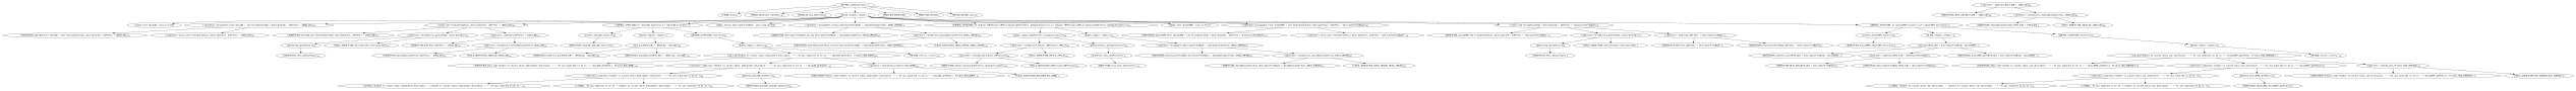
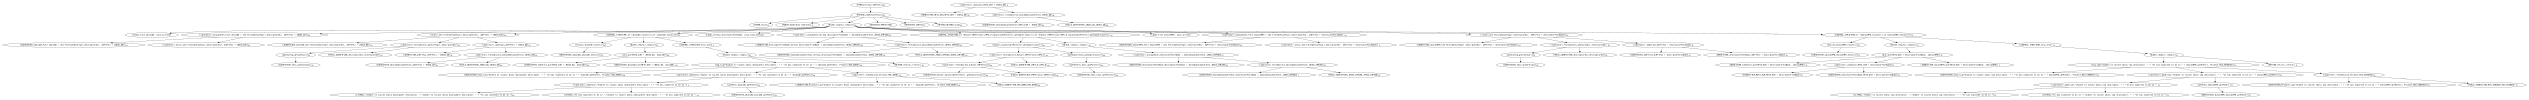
  digraph {
    fontname="JetBrains Mono"
    node [fontname="JetBrains Mono"]
    edge [fontname="JetBrains Mono"]
    n1 [label=<(METHOD,addVendorFiles)<SUB>55</SUB>>]
    n2 [label=<(PARAM,this)<SUB>51</SUB>>]
    n3 [label=<(PARAM,Hashtable ejbFiles)<SUB>55</SUB>>]
    n4 [label=<(PARAM,String ddPrefix)<SUB>55</SUB>>]
    n5 [label=<(BLOCK,&lt;empty&gt;,&lt;empty&gt;)<SUB>55</SUB>>]
    n6 [label=<(MODIFIER,PROTECTED)>]
    n7 [label=<(MODIFIER,VIRTUAL)>]
    n8 [label=<(METHOD_RETURN,void)<SUB>55</SUB>>]
    n9 [label=<(LOCAL,File jbossDD: java.io.File)>]
    n10 [label=<(&lt;operator&gt;.assignment,File jbossDD = new File(getConfig().descriptorDir, ddPrefix + JBOSS_DD))<SUB>56</SUB>>]
    n11 [label=<(&lt;init&gt;,new File(getConfig().descriptorDir, ddPrefix + JBOSS_DD))<SUB>56</SUB>>]
    n12 [label=<(CONTROL_STRUCTURE,if (jbossDD.exists()),if (jbossDD.exists()))<SUB>57</SUB>>]
    n13 [label=<(LOCAL,String descriptorFileName: java.lang.String)>]
    n14 [label=<(&lt;operator&gt;.assignment,String descriptorFileName = JbossDeploymentTool.JBOSS_CMP10D)<SUB>65</SUB>>]
    n15 [label=<(CONTROL_STRUCTURE,if (EjbJar.CMPVersion.CMP2_0.equals(getParent().getCmpversion())),if (EjbJar.CMPVersion.CMP2_0.equals(getParent().getCmpversion())))<SUB>66</SUB>>]
    n16 [label=<(LOCAL,File jbossCMPD: java.io.File)>]
    n17 [label=<(&lt;operator&gt;.assignment,File jbossCMPD = new File(getConfig().descriptorDir, ddPrefix + descriptorFileName))<SUB>69</SUB>>]
    n18 [label=<(&lt;init&gt;,new File(getConfig().descriptorDir, ddPrefix + descriptorFileName))<SUB>70</SUB>>]
    n19 [label=<(CONTROL_STRUCTURE,if (jbossCMPD.exists()),if (jbossCMPD.exists()))<SUB>72</SUB>>]
    n20 [label=<(IDENTIFIER,jbossDD,File jbossDD = new File(getConfig().descriptorDir, ddPrefix + JBOSS_DD))<SUB>56</SUB>>]
    n21 [label=<(&lt;operator&gt;.alloc,new File(getConfig().descriptorDir, ddPrefix + JBOSS_DD))<SUB>56</SUB>>]
    n22 [label=<(IDENTIFIER,jbossDD,new File(getConfig().descriptorDir, ddPrefix + JBOSS_DD))<SUB>56</SUB>>]
    n23 [label=<(&lt;operator&gt;.fieldAccess,getConfig().descriptorDir)<SUB>56</SUB>>]
    n24 [label=<(&lt;operator&gt;.addition,ddPrefix + JBOSS_DD)<SUB>56</SUB>>]
    n25 [label=<(exists,jbossDD.exists())<SUB>57</SUB>>]
    n26 [label=<(BLOCK,&lt;empty&gt;,&lt;empty&gt;)<SUB>57</SUB>>]
    n27 [label=<(CONTROL_STRUCTURE,else,else)<SUB>59</SUB>>]
    n28 [label=<(IDENTIFIER,descriptorFileName,String descriptorFileName = JbossDeploymentTool.JBOSS_CMP10D)<SUB>65</SUB>>]
    n29 [label=<(&lt;operator&gt;.fieldAccess,JbossDeploymentTool.JBOSS_CMP10D)<SUB>65</SUB>>]
    n30 [label=<(equals,equals(getParent().getCmpversion()))<SUB>66</SUB>>]
    n31 [label=<(BLOCK,&lt;empty&gt;,&lt;empty&gt;)<SUB>66</SUB>>]
    n32 [label=<(IDENTIFIER,jbossCMPD,File jbossCMPD = new File(getConfig().descriptorDir, ddPrefix + descriptorFileName))<SUB>69</SUB>>]
    n33 [label=<(&lt;operator&gt;.alloc,new File(getConfig().descriptorDir, ddPrefix + descriptorFileName))<SUB>70</SUB>>]
    n34 [label=<(IDENTIFIER,jbossCMPD,new File(getConfig().descriptorDir, ddPrefix + descriptorFileName))<SUB>69</SUB>>]
    n35 [label=<(&lt;operator&gt;.fieldAccess,getConfig().descriptorDir)<SUB>70</SUB>>]
    n36 [label=<(&lt;operator&gt;.addition,ddPrefix + descriptorFileName)<SUB>70</SUB>>]
    n37 [label=<(exists,jbossCMPD.exists())<SUB>72</SUB>>]
    n38 [label=<(BLOCK,&lt;empty&gt;,&lt;empty&gt;)<SUB>72</SUB>>]
    n39 [label=<(CONTROL_STRUCTURE,else,else)<SUB>74</SUB>>]
    n40 [label=<(getConfig,getConfig())<SUB>56</SUB>>]
    n41 [label=<(FIELD_IDENTIFIER,descriptorDir,descriptorDir)<SUB>56</SUB>>]
    n42 [label=<(IDENTIFIER,ddPrefix,ddPrefix + JBOSS_DD)<SUB>56</SUB>>]
    n43 [label=<(&lt;operator&gt;.fieldAccess,JbossDeploymentTool.JBOSS_DD)<SUB>56</SUB>>]
    n44 [label=<(IDENTIFIER,this,getConfig())<SUB>56</SUB>>]
    n45 [label=<(IDENTIFIER,JbossDeploymentTool,ddPrefix + JBOSS_DD)<SUB>56</SUB>>]
    n46 [label=<(FIELD_IDENTIFIER,JBOSS_DD,JBOSS_DD)<SUB>56</SUB>>]
    n47 [label=<(IDENTIFIER,jbossDD,jbossDD.exists())<SUB>57</SUB>>]
    n48 [label=<(put,put(META_DIR + JBOSS_DD, jbossDD))<SUB>58</SUB>>]
    n49 [label=<(BLOCK,&lt;empty&gt;,&lt;empty&gt;)<SUB>59</SUB>>]
    n50 [label=<(IDENTIFIER,ejbFiles,put(META_DIR + JBOSS_DD, jbossDD))<SUB>58</SUB>>]
    n51 [label=<(IDENTIFIER,jbossDD,put(META_DIR + JBOSS_DD, jbossDD))<SUB>58</SUB>>]
    n52 [label=<(&lt;operator&gt;.addition,META_DIR + JBOSS_DD)<SUB>58</SUB>>]
    n53 [label=<(IDENTIFIER,META_DIR,META_DIR + JBOSS_DD)<SUB>58</SUB>>]
    n54 [label=<(&lt;operator&gt;.fieldAccess,JbossDeploymentTool.JBOSS_DD)<SUB>58</SUB>>]
    n55 [label=<(IDENTIFIER,JbossDeploymentTool,META_DIR + JBOSS_DD)<SUB>58</SUB>>]
    n56 [label=<(FIELD_IDENTIFIER,JBOSS_DD,JBOSS_DD)<SUB>58</SUB>>]
    n57 [label=<(log,log(&quot;Unable to locate jboss deployment descriptor. &quot; + &quot;It was expected to be in &quot; + jbossDD.getPath(), Project.MSG_WARN))<SUB>60</SUB>>]
    n58 [label=<(RETURN,return;,return;)<SUB>63</SUB>>]
    n59 [label=<(IDENTIFIER,this,log(&quot;Unable to locate jboss deployment descriptor. &quot; + &quot;It was expected to be in &quot; + jbossDD.getPath(), Project.MSG_WARN))<SUB>60</SUB>>]
    n60 [label=<(&lt;operator&gt;.addition,&quot;Unable to locate jboss deployment descriptor. &quot; + &quot;It was expected to be in &quot; + jbossDD.getPath())<SUB>60</SUB>>]
    n61 [label=<(&lt;operator&gt;.fieldAccess,Project.MSG_WARN)<SUB>62</SUB>>]
    n62 [label=<(&lt;operator&gt;.addition,&quot;Unable to locate jboss deployment descriptor. &quot; + &quot;It was expected to be in &quot;)<SUB>60</SUB>>]
    n63 [label=<(getPath,jbossDD.getPath())<SUB>61</SUB>>]
    n64 [label=<(IDENTIFIER,Project,log(&quot;Unable to locate jboss deployment descriptor. &quot; + &quot;It was expected to be in &quot; + jbossDD.getPath(), Project.MSG_WARN))<SUB>62</SUB>>]
    n65 [label=<(FIELD_IDENTIFIER,MSG_WARN,MSG_WARN)<SUB>62</SUB>>]
    n66 [label=<(LITERAL,&quot;Unable to locate jboss deployment descriptor. &quot;,&quot;Unable to locate jboss deployment descriptor. &quot; + &quot;It was expected to be in &quot;)<SUB>60</SUB>>]
    n67 [label=<(LITERAL,&quot;It was expected to be in &quot;,&quot;Unable to locate jboss deployment descriptor. &quot; + &quot;It was expected to be in &quot;)<SUB>61</SUB>>]
    n68 [label=<(IDENTIFIER,jbossDD,jbossDD.getPath())<SUB>61</SUB>>]
    n69 [label=<(IDENTIFIER,JbossDeploymentTool,String descriptorFileName = JbossDeploymentTool.JBOSS_CMP10D)<SUB>65</SUB>>]
    n70 [label=<(FIELD_IDENTIFIER,JBOSS_CMP10D,JBOSS_CMP10D)<SUB>65</SUB>>]
    n71 [label=<(&lt;operator&gt;.fieldAccess,EjbJar.CMPVersion.CMP2_0)<SUB>66</SUB>>]
    n72 [label=<(getCmpversion,getCmpversion())<SUB>66</SUB>>]
    n73 [label=<(&lt;operator&gt;.assignment,descriptorFileName = JbossDeploymentTool.JBOSS_CMP20D)<SUB>67</SUB>>]
    n74 [label=<(&lt;operator&gt;.fieldAccess,EjbJar.CMPVersion)<SUB>66</SUB>>]
    n75 [label=<(FIELD_IDENTIFIER,CMP2_0,CMP2_0)<SUB>66</SUB>>]
    n76 [label=<(getParent,this.getParent())<SUB>66</SUB>>]
    n77 [label=<(IDENTIFIER,EjbJar,equals(getParent().getCmpversion()))<SUB>66</SUB>>]
    n78 [label=<(FIELD_IDENTIFIER,CMPVersion,CMPVersion)<SUB>66</SUB>>]
    n79 [label=<(IDENTIFIER,this,this.getParent())<SUB>66</SUB>>]
    n80 [label=<(IDENTIFIER,descriptorFileName,descriptorFileName = JbossDeploymentTool.JBOSS_CMP20D)<SUB>67</SUB>>]
    n81 [label=<(&lt;operator&gt;.fieldAccess,JbossDeploymentTool.JBOSS_CMP20D)<SUB>67</SUB>>]
    n82 [label=<(IDENTIFIER,JbossDeploymentTool,descriptorFileName = JbossDeploymentTool.JBOSS_CMP20D)<SUB>67</SUB>>]
    n83 [label=<(FIELD_IDENTIFIER,JBOSS_CMP20D,JBOSS_CMP20D)<SUB>67</SUB>>]
    n84 [label=<(getConfig,getConfig())<SUB>70</SUB>>]
    n85 [label=<(FIELD_IDENTIFIER,descriptorDir,descriptorDir)<SUB>70</SUB>>]
    n86 [label=<(IDENTIFIER,ddPrefix,ddPrefix + descriptorFileName)<SUB>70</SUB>>]
    n87 [label=<(IDENTIFIER,descriptorFileName,ddPrefix + descriptorFileName)<SUB>70</SUB>>]
    n88 [label=<(IDENTIFIER,this,getConfig())<SUB>70</SUB>>]
    n89 [label=<(IDENTIFIER,jbossCMPD,jbossCMPD.exists())<SUB>72</SUB>>]
    n90 [label=<(put,put(META_DIR + descriptorFileName, jbossCMPD))<SUB>73</SUB>>]
    n91 [label=<(BLOCK,&lt;empty&gt;,&lt;empty&gt;)<SUB>74</SUB>>]
    n92 [label=<(IDENTIFIER,ejbFiles,put(META_DIR + descriptorFileName, jbossCMPD))<SUB>73</SUB>>]
    n93 [label=<(&lt;operator&gt;.addition,META_DIR + descriptorFileName)<SUB>73</SUB>>]
    n94 [label=<(IDENTIFIER,jbossCMPD,put(META_DIR + descriptorFileName, jbossCMPD))<SUB>73</SUB>>]
    n95 [label=<(IDENTIFIER,META_DIR,META_DIR + descriptorFileName)<SUB>73</SUB>>]
    n96 [label=<(IDENTIFIER,descriptorFileName,META_DIR + descriptorFileName)<SUB>73</SUB>>]
    n97 [label=<(log,log(&quot;Unable to locate jboss cmp descriptor. &quot; + &quot;It was expected to be in &quot; + jbossCMPD.getPath(), Project.MSG_VERBOSE))<SUB>75</SUB>>]
    n98 [label=<(RETURN,return;,return;)<SUB>78</SUB>>]
    n99 [label=<(IDENTIFIER,this,log(&quot;Unable to locate jboss cmp descriptor. &quot; + &quot;It was expected to be in &quot; + jbossCMPD.getPath(), Project.MSG_VERBOSE))<SUB>75</SUB>>]
    n100 [label=<(&lt;operator&gt;.addition,&quot;Unable to locate jboss cmp descriptor. &quot; + &quot;It was expected to be in &quot; + jbossCMPD.getPath())<SUB>75</SUB>>]
    n101 [label=<(&lt;operator&gt;.fieldAccess,Project.MSG_VERBOSE)<SUB>77</SUB>>]
    n102 [label=<(&lt;operator&gt;.addition,&quot;Unable to locate jboss cmp descriptor. &quot; + &quot;It was expected to be in &quot;)<SUB>75</SUB>>]
    n103 [label=<(getPath,jbossCMPD.getPath())<SUB>77</SUB>>]
    n104 [label=<(IDENTIFIER,Project,log(&quot;Unable to locate jboss cmp descriptor. &quot; + &quot;It was expected to be in &quot; + jbossCMPD.getPath(), Project.MSG_VERBOSE))<SUB>77</SUB>>]
    n105 [label=<(FIELD_IDENTIFIER,MSG_VERBOSE,MSG_VERBOSE)<SUB>77</SUB>>]
    n106 [label=<(LITERAL,&quot;Unable to locate jboss cmp descriptor. &quot;,&quot;Unable to locate jboss cmp descriptor. &quot; + &quot;It was expected to be in &quot;)<SUB>75</SUB>>]
    n107 [label=<(LITERAL,&quot;It was expected to be in &quot;,&quot;Unable to locate jboss cmp descriptor. &quot; + &quot;It was expected to be in &quot;)<SUB>76</SUB>>]
    n108 [label=<(IDENTIFIER,jbossCMPD,jbossCMPD.getPath())<SUB>77</SUB>>]
    n1 -> n2
    n1 -> n3
-   n1 -> n4
+   n4 -> n1
    n1 -> n5
    n1 -> n6
    n1 -> n7
    n1 -> n8
    n5 -> n9
    n5 -> n10
    n5 -> n11
    n5 -> n12
    n5 -> n13
    n5 -> n14
    n5 -> n15
    n5 -> n16
    n5 -> n17
    n5 -> n18
    n5 -> n19
    n10 -> n20
    n10 -> n21
    n11 -> n22
    n11 -> n23
    n11 -> n24
    n12 -> n25
    n12 -> n26
    n12 -> n27
    n14 -> n28
    n14 -> n29
    n15 -> n30
    n15 -> n31
    n17 -> n32
    n17 -> n33
    n18 -> n34
    n18 -> n35
    n18 -> n36
    n19 -> n37
    n19 -> n38
    n19 -> n39
    n23 -> n40
    n23 -> n41
    n24 -> n42
    n24 -> n43
    n25 -> n47
    n26 -> n48
    n27 -> n49
    n29 -> n69
    n29 -> n70
    n30 -> n71
    n30 -> n72
    n31 -> n73
    n35 -> n84
    n35 -> n85
    n36 -> n86
    n36 -> n87
    n37 -> n89
    n38 -> n90
    n39 -> n91
    n40 -> n44
    n43 -> n45
    n43 -> n46
    n48 -> n50
    n48 -> n51
    n49 -> n57
    n49 -> n58
    n52 -> n53
    n52 -> n54
    n54 -> n55
    n54 -> n56
    n57 -> n59
    n57 -> n60
    n57 -> n61
    n60 -> n62
    n60 -> n63
    n61 -> n64
    n61 -> n65
    n62 -> n66
    n62 -> n67
    n63 -> n68
    n71 -> n74
    n71 -> n75
    n72 -> n76
    n73 -> n80
    n73 -> n81
    n74 -> n77
    n74 -> n78
    n76 -> n79
    n81 -> n82
    n81 -> n83
    n84 -> n88
    n90 -> n92
    n90 -> n93
    n90 -> n94
    n91 -> n97
    n91 -> n98
    n93 -> n95
    n93 -> n96
    n97 -> n99
    n97 -> n100
    n97 -> n101
    n100 -> n102
    n100 -> n103
    n101 -> n104
    n101 -> n105
    n102 -> n106
    n102 -> n107
    n103 -> n108
  }
